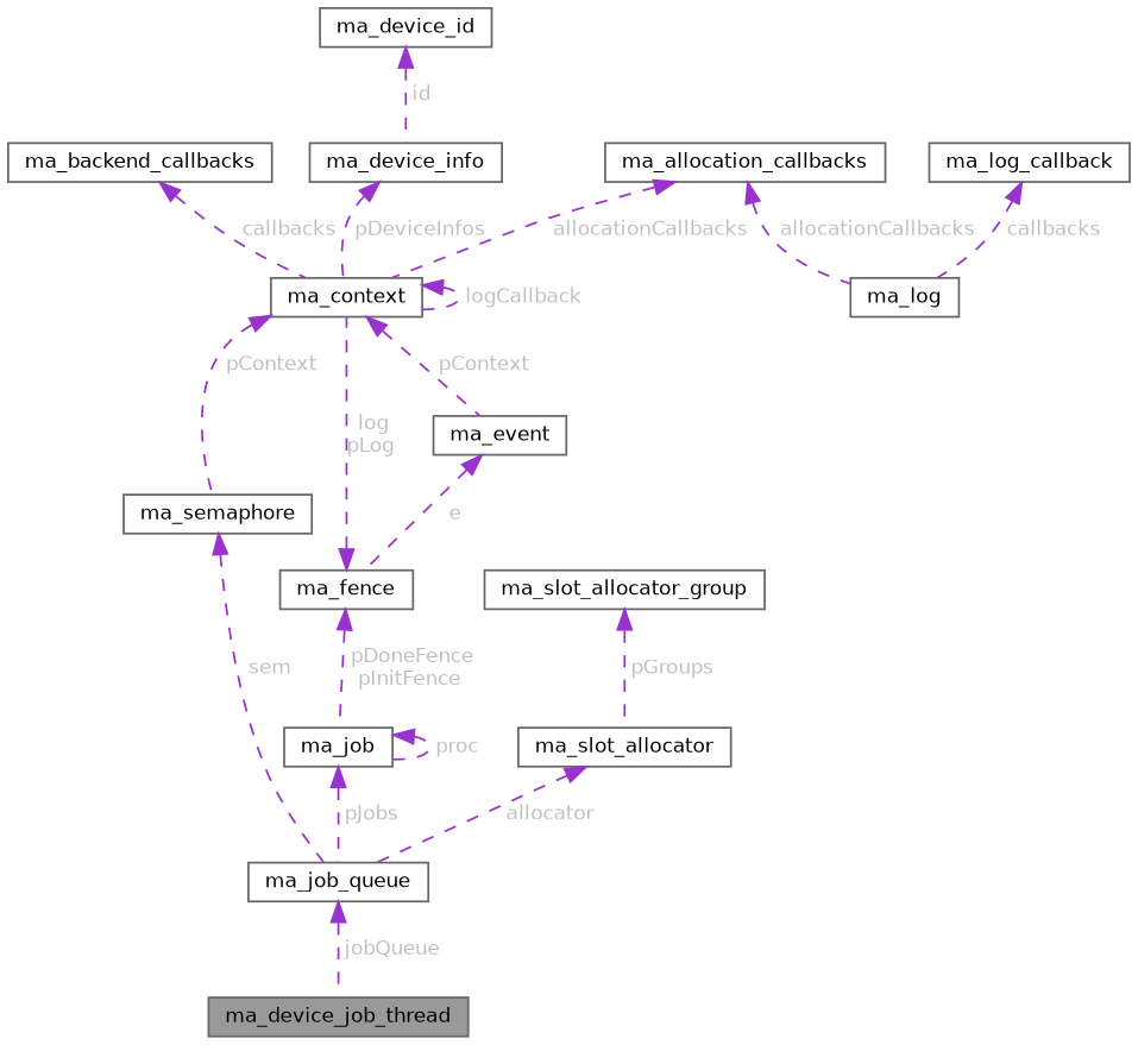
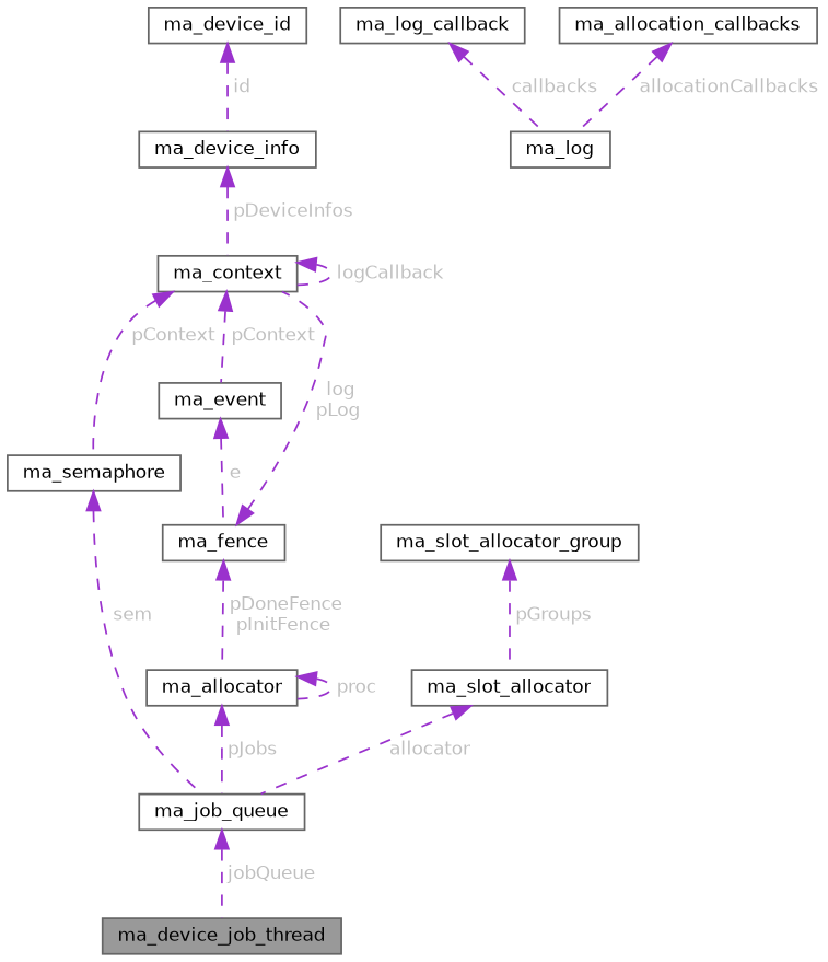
  digraph {
    node [color=gray40 fillcolor=white fontname=Helvetica fontsize=10 shape=box style=filled]
    edge [color=darkorchid3 dir=back fontcolor=grey fontname=Helvetica fontsize=10 labelfontname=Helvetica labelfontsize=10 style=dashed]
    n1 [fillcolor=grey60 fontcolor=black height=0.2 label=ma_device_job_thread width=0.4]
    n2 [height=0.2 label=ma_job_queue width=0.4]
    n3 [height=0.2 label=ma_semaphore width=0.4]
    n4 [height=0.2 label=ma_context width=0.4]
    n5 [height=0.2 label=ma_event width=0.4]
    n6 [height=0.2 label=ma_fence width=0.4]
-   n7 [height=0.2 label=ma_backend_callbacks width=0.4]
    n8 [height=0.2 label=ma_log width=0.4]
    n9 [height=0.2 label=ma_log_callback width=0.4]
    n10 [height=0.2 label=ma_allocation_callbacks width=0.4]
    n11 [height=0.2 label=ma_device_info width=0.4]
    n12 [height=0.2 label=ma_device_id width=0.4]
    n13 [height=0.2 label=ma_slot_allocator width=0.4]
    n14 [height=0.2 label=ma_slot_allocator_group width=0.4]
-   n15 [height=0.2 label=ma_job width=0.4]
+   n15 [height=0.2 label=ma_allocator width=0.4]
    n2 -> n1 [label=" jobQueue"]
    n3 -> n2 [label=" sem"]
    n4 -> n3 [label=" pContext"]
    n4 -> n4 [label=" logCallback"]
    n4 -> n5 [label=" pContext"]
    n5 -> n6 [label=" e"]
    n6 -> n4 [label=" log\npLog"]
    n6 -> n15 [label=" pDoneFence\npInitFence"]
-   n7 -> n4 [label=" callbacks"]
    n9 -> n8 [label=" callbacks"]
-   n10 -> n4 [label=" allocationCallbacks"]
    n10 -> n8 [label=" allocationCallbacks"]
    n11 -> n4 [label=" pDeviceInfos"]
    n12 -> n11 [label=" id"]
    n13 -> n2 [label=" allocator"]
    n14 -> n13 [label=" pGroups"]
    n15 -> n2 [label=" pJobs"]
    n15 -> n15 [label=" proc"]
  }
